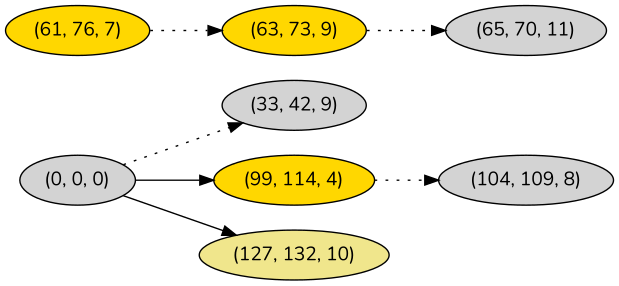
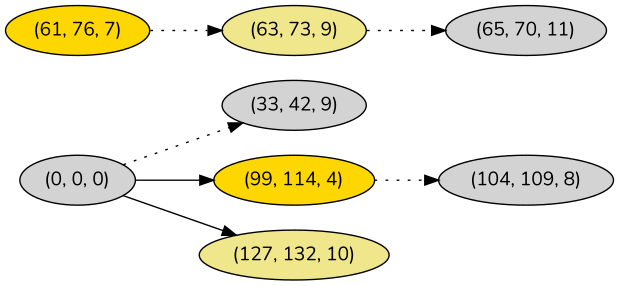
  digraph {
    fontname=Nunito
    rankdir=LR
    node [fillcolor=lightgrey fontname=Nunito style=filled]
    edge [fontname=Nunito style=dotted]
    "(0, 0, 0)"
    "(33, 42, 9)"
    "(99, 114, 4)" [fillcolor=gold]
    "(127, 132, 10)" [fillcolor=khaki]
    "(104, 109, 8)"
    "(61, 76, 7)" [fillcolor=gold]
-   "(63, 73, 9)" [fillcolor=gold]
+   "(63, 73, 9)" [fillcolor=khaki]
    "(65, 70, 11)"
    "(0, 0, 0)" -> "(33, 42, 9)"
    "(0, 0, 0)" -> "(99, 114, 4)" [style=solid]
    "(0, 0, 0)" -> "(127, 132, 10)" [style=solid]
    "(99, 114, 4)" -> "(104, 109, 8)"
    "(61, 76, 7)" -> "(63, 73, 9)"
    "(63, 73, 9)" -> "(65, 70, 11)"
  }
